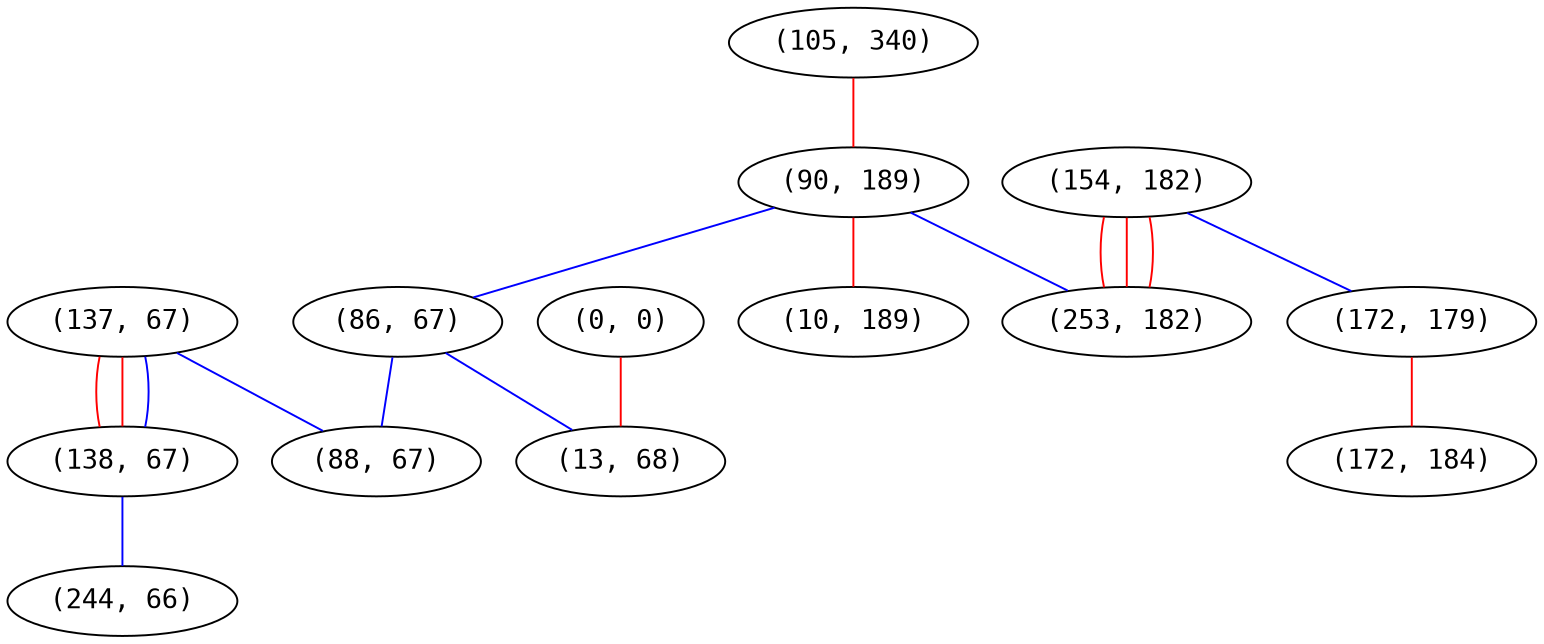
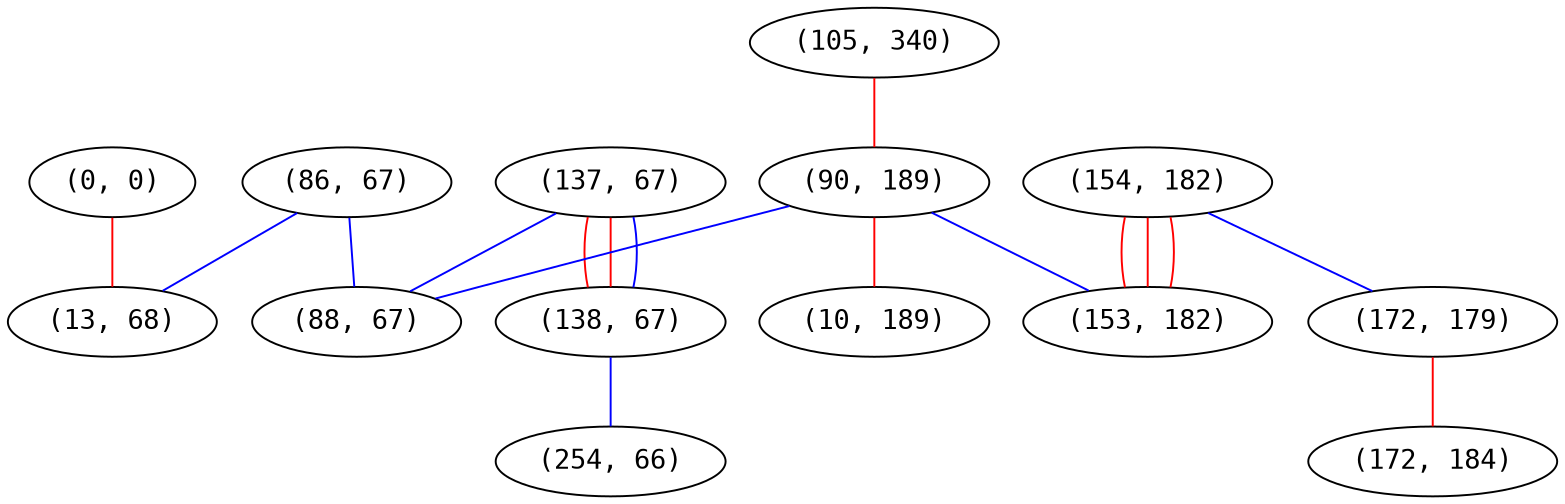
  graph {
    fontname="DejaVu Sans Mono"
    node [fontname="DejaVu Sans Mono"]
    edge [color=red fontname="DejaVu Sans Mono" weight=1]
    "(86, 67)"
    "(88, 67)"
    "(13, 68)"
    "(137, 67)"
    "(138, 67)"
-   "(244, 66)"
+   "(244, 66)" [label="(254, 66)"]
    "(105, 340)"
    "(90, 189)"
    "(10, 189)"
-   "(153, 182)" [label="(253, 182)"]
+   "(153, 182)"
    "(172, 179)"
    "(172, 184)"
    "(154, 182)"
    "(0, 0)"
    "(86, 67)" -- "(88, 67)" [color=blue]
    "(86, 67)" -- "(13, 68)" [color=blue]
    "(137, 67)" -- "(88, 67)" [color=blue]
    "(137, 67)" -- "(138, 67)"
    "(137, 67)" -- "(138, 67)"
    "(137, 67)" -- "(138, 67)" [color=blue]
    "(138, 67)" -- "(244, 66)" [color=blue]
    "(105, 340)" -- "(90, 189)"
-   "(90, 189)" -- "(86, 67)" [color=blue]
+   "(90, 189)" -- "(88, 67)" [color=blue]
    "(90, 189)" -- "(10, 189)"
    "(90, 189)" -- "(153, 182)" [color=blue]
    "(172, 179)" -- "(172, 184)"
    "(154, 182)" -- "(153, 182)"
    "(154, 182)" -- "(153, 182)"
    "(154, 182)" -- "(153, 182)"
    "(154, 182)" -- "(172, 179)" [color=blue]
    "(0, 0)" -- "(13, 68)" [weight=4]
  }
